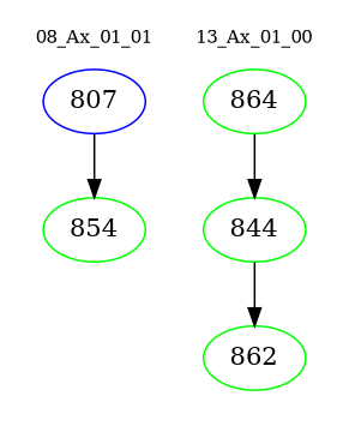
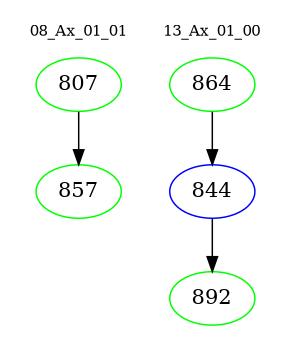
  digraph {
    node [color=green]
    edge [color=black]
-   n1 [color=blue label=807]
-   n2 [label=854]
+   n1 [label=807]
+   n2 [label=857]
    n3 [label=864]
-   n4 [label=844]
-   n5 [label=862]
+   n4 [color=blue label=844]
+   n5 [label=892]
    subgraph cluster_1 {
      color=white
      fontsize=10
      label="08_Ax_01_01"
      n1
      n2
    }
    subgraph cluster_2 {
      color=white
      fontsize=10
      label="13_Ax_01_00"
      n3
      n4
      n5
    }
    n1 -> n2
    n3 -> n4
    n4 -> n5
  }
